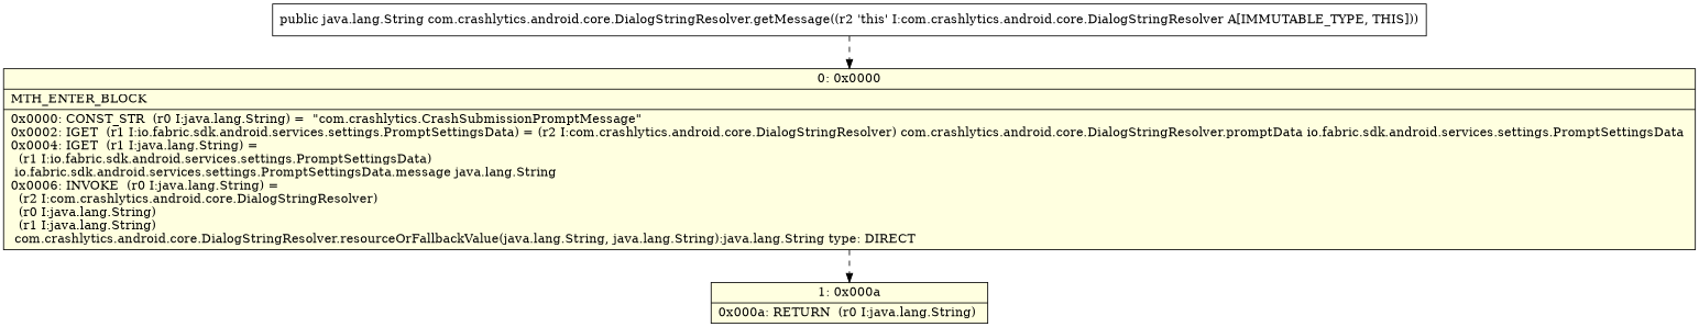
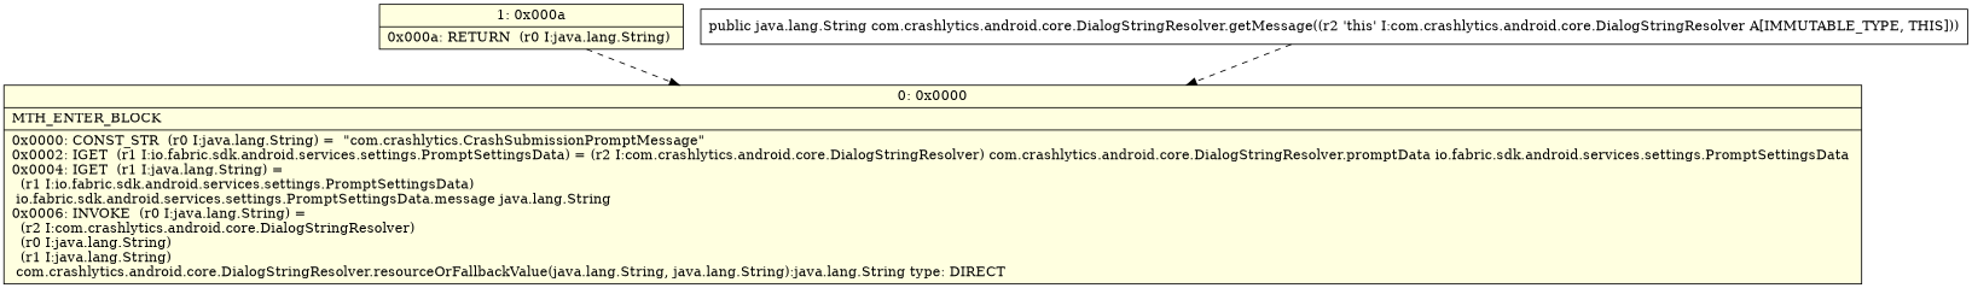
  digraph {
    node [shape=record style=filled fillcolor=lightyellow]
    edge [style=dashed]
    n1 [label="{0\:\ 0x0000|MTH_ENTER_BLOCK\l|0x0000: CONST_STR  (r0 I:java.lang.String) =  \"com.crashlytics.CrashSubmissionPromptMessage\" \l0x0002: IGET  (r1 I:io.fabric.sdk.android.services.settings.PromptSettingsData) = (r2 I:com.crashlytics.android.core.DialogStringResolver) com.crashlytics.android.core.DialogStringResolver.promptData io.fabric.sdk.android.services.settings.PromptSettingsData \l0x0004: IGET  (r1 I:java.lang.String) = \l  (r1 I:io.fabric.sdk.android.services.settings.PromptSettingsData)\l io.fabric.sdk.android.services.settings.PromptSettingsData.message java.lang.String \l0x0006: INVOKE  (r0 I:java.lang.String) = \l  (r2 I:com.crashlytics.android.core.DialogStringResolver)\l  (r0 I:java.lang.String)\l  (r1 I:java.lang.String)\l com.crashlytics.android.core.DialogStringResolver.resourceOrFallbackValue(java.lang.String, java.lang.String):java.lang.String type: DIRECT \l}"]
    n2 [label="{1\:\ 0x000a|0x000a: RETURN  (r0 I:java.lang.String) \l}"]
    n3 [label="{public java.lang.String com.crashlytics.android.core.DialogStringResolver.getMessage((r2 'this' I:com.crashlytics.android.core.DialogStringResolver A[IMMUTABLE_TYPE, THIS])) }" fillcolor=white]
-   n1 -> n2
+   n2 -> n1
    n3 -> n1
  }
